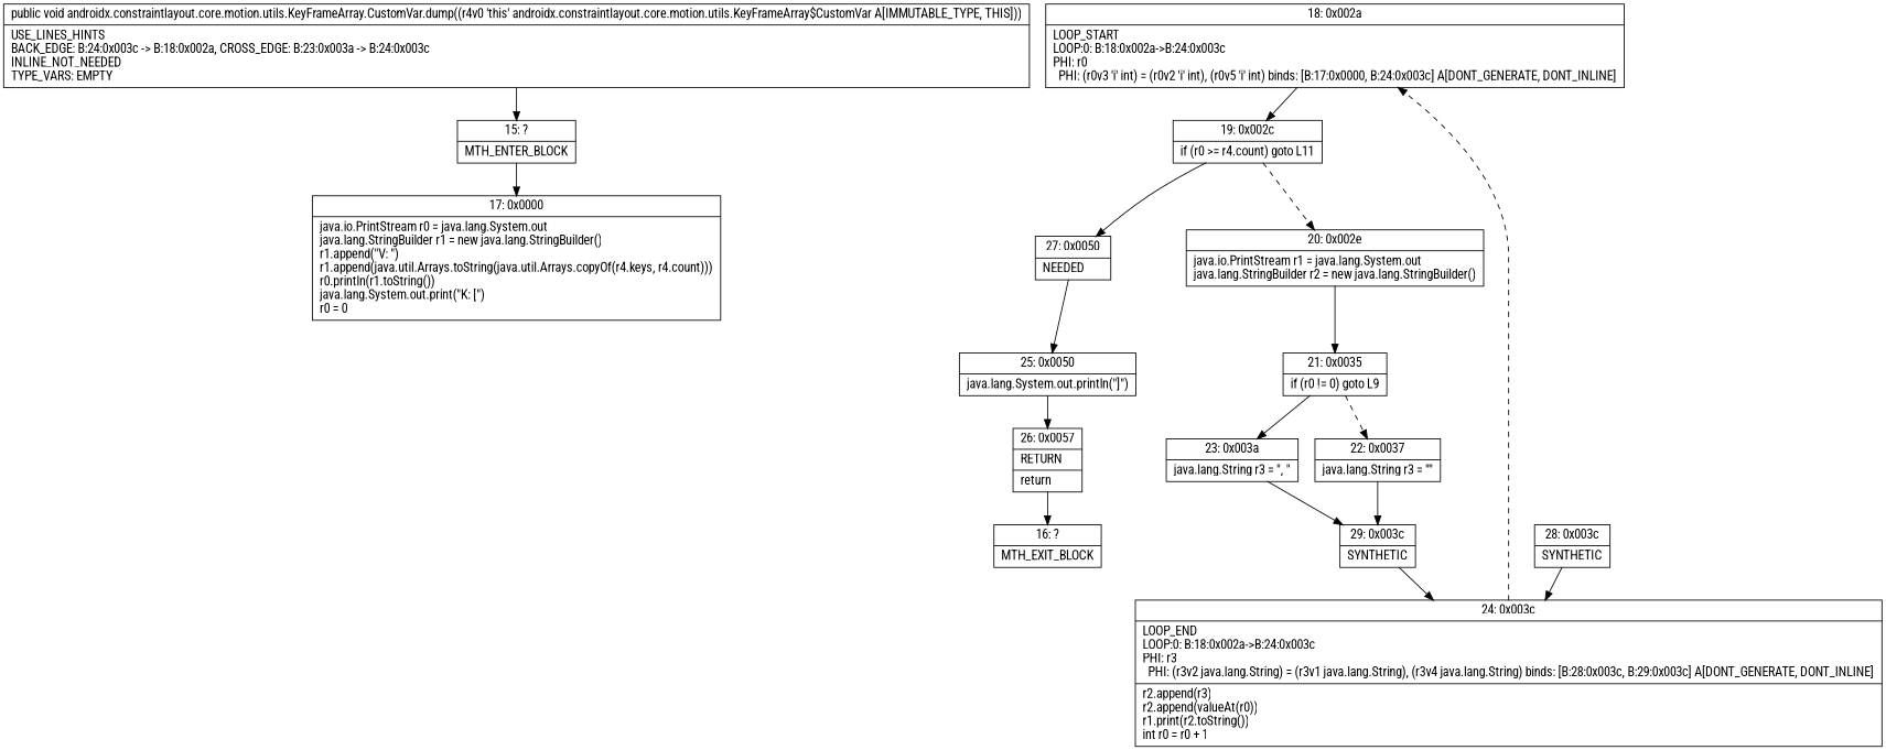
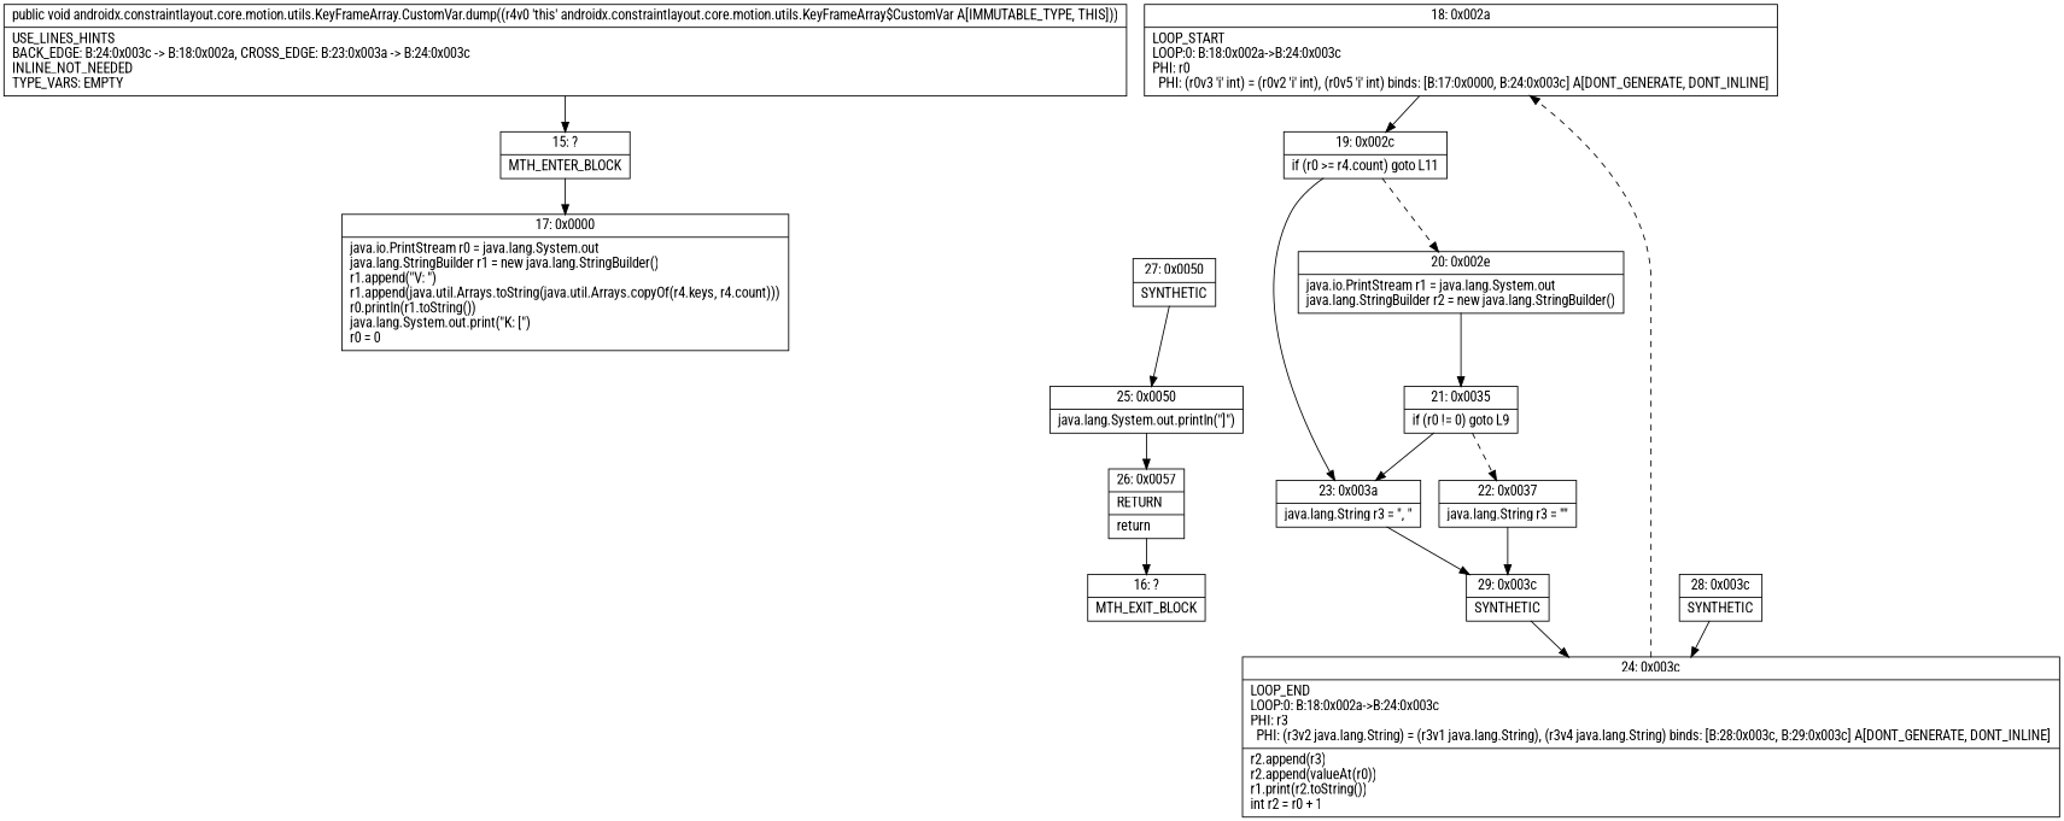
  digraph {
    fontname="Roboto Condensed"
    node [fontname="Roboto Condensed" shape=record]
    edge [fontname="Roboto Condensed"]
    n1 [label="{15\:\ ?|MTH_ENTER_BLOCK\l}"]
    n2 [label="{17\:\ 0x0000|java.io.PrintStream r0 = java.lang.System.out\ljava.lang.StringBuilder r1 = new java.lang.StringBuilder()\lr1.append(\"V: \")\lr1.append(java.util.Arrays.toString(java.util.Arrays.copyOf(r4.keys, r4.count)))\lr0.println(r1.toString())\ljava.lang.System.out.print(\"K: [\")\lr0 = 0\l}"]
    n3 [label="{18\:\ 0x002a|LOOP_START\lLOOP:0: B:18:0x002a\-\>B:24:0x003c\lPHI: r0 \l  PHI: (r0v3 'i' int) = (r0v2 'i' int), (r0v5 'i' int) binds: [B:17:0x0000, B:24:0x003c] A[DONT_GENERATE, DONT_INLINE]\l}"]
    n4 [label="{19\:\ 0x002c|if (r0 \>= r4.count) goto L11\l}"]
    n5 [label="{20\:\ 0x002e|java.io.PrintStream r1 = java.lang.System.out\ljava.lang.StringBuilder r2 = new java.lang.StringBuilder()\l}"]
-   n6 [label="{27\:\ 0x0050|NEEDED\l}"]
+   n6 [label="{27\:\ 0x0050|SYNTHETIC\l}"]
    n7 [label="{21\:\ 0x0035|if (r0 != 0) goto L9\l}"]
    n8 [label="{25\:\ 0x0050|java.lang.System.out.println(\"]\")\l}"]
    n9 [label="{22\:\ 0x0037|java.lang.String r3 = \"\"\l}"]
    n10 [label="{23\:\ 0x003a|java.lang.String r3 = \", \"\l}"]
    n11 [label="{29\:\ 0x003c|SYNTHETIC\l}"]
-   n12 [label="{24\:\ 0x003c|LOOP_END\lLOOP:0: B:18:0x002a\-\>B:24:0x003c\lPHI: r3 \l  PHI: (r3v2 java.lang.String) = (r3v1 java.lang.String), (r3v4 java.lang.String) binds: [B:28:0x003c, B:29:0x003c] A[DONT_GENERATE, DONT_INLINE]\l|r2.append(r3)\lr2.append(valueAt(r0))\lr1.print(r2.toString())\lint r0 = r0 + 1\l}"]
+   n12 [label="{24\:\ 0x003c|LOOP_END\lLOOP:0: B:18:0x002a\-\>B:24:0x003c\lPHI: r3 \l  PHI: (r3v2 java.lang.String) = (r3v1 java.lang.String), (r3v4 java.lang.String) binds: [B:28:0x003c, B:29:0x003c] A[DONT_GENERATE, DONT_INLINE]\l|r2.append(r3)\lr2.append(valueAt(r0))\lr1.print(r2.toString())\lint r2 = r0 + 1\l}"]
    n13 [label="{28\:\ 0x003c|SYNTHETIC\l}"]
    n14 [label="{26\:\ 0x0057|RETURN\l|return\l}"]
    n15 [label="{16\:\ ?|MTH_EXIT_BLOCK\l}"]
    n16 [label="{public void androidx.constraintlayout.core.motion.utils.KeyFrameArray.CustomVar.dump((r4v0 'this' androidx.constraintlayout.core.motion.utils.KeyFrameArray$CustomVar A[IMMUTABLE_TYPE, THIS]))  | USE_LINES_HINTS\lBACK_EDGE: B:24:0x003c \-\> B:18:0x002a, CROSS_EDGE: B:23:0x003a \-\> B:24:0x003c\lINLINE_NOT_NEEDED\lTYPE_VARS: EMPTY\l}"]
    n1 -> n2
    n3 -> n4
    n4 -> n5 [style=dashed]
-   n4 -> n6
+   n4 -> n10
    n5 -> n7
    n6 -> n8
    n7 -> n9 [style=dashed]
    n7 -> n10
    n8 -> n14
    n9 -> n11
    n10 -> n11
    n11 -> n12
    n12 -> n3 [style=dashed]
    n13 -> n12
    n14 -> n15
    n16 -> n1
  }
